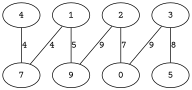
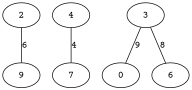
  graph {
    fontname="Courier Prime"
    node [fontname="Courier Prime"]
    edge [fontname="Courier Prime"]
-   1
    9
    7
    2
    n5 [label=0]
    3
-   6 [label=5]
+   6
    4
-   1 -- 9 [label=5]
-   1 -- 7 [label=4]
-   2 -- 9 [label=9]
-   2 -- n5 [label=7]
+   2 -- 9 [label=6]
    3 -- n5 [label=9]
    3 -- 6 [label=8]
    4 -- 7 [label=4]
  }
